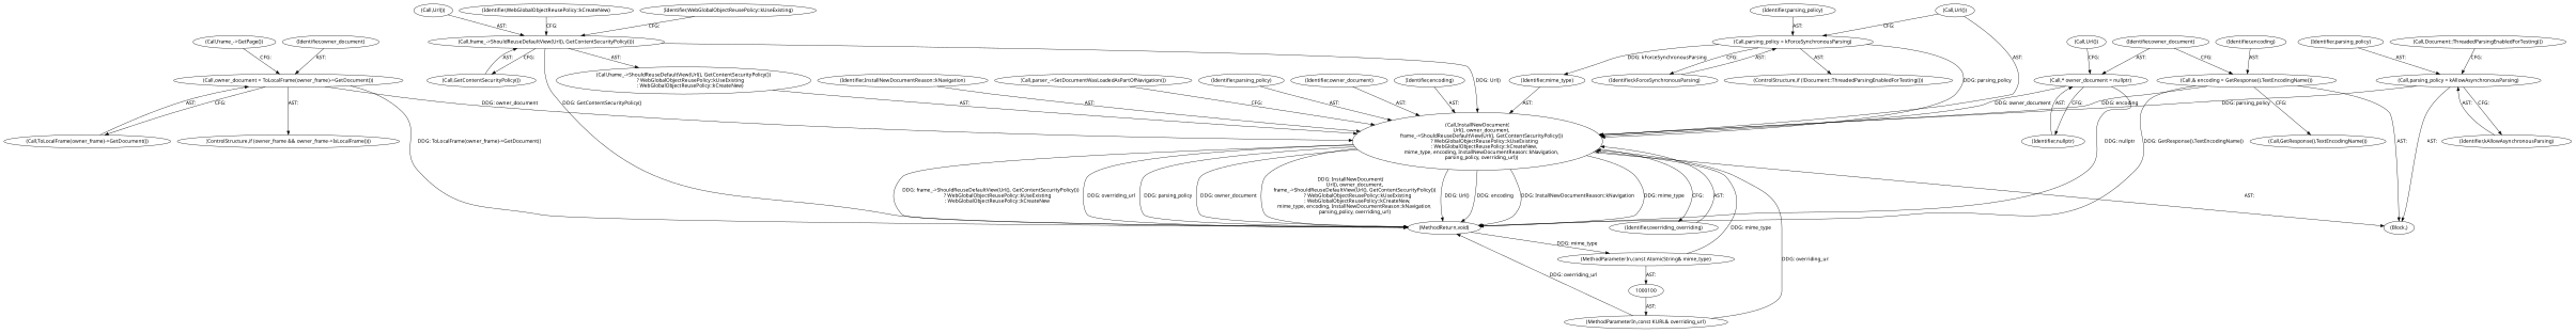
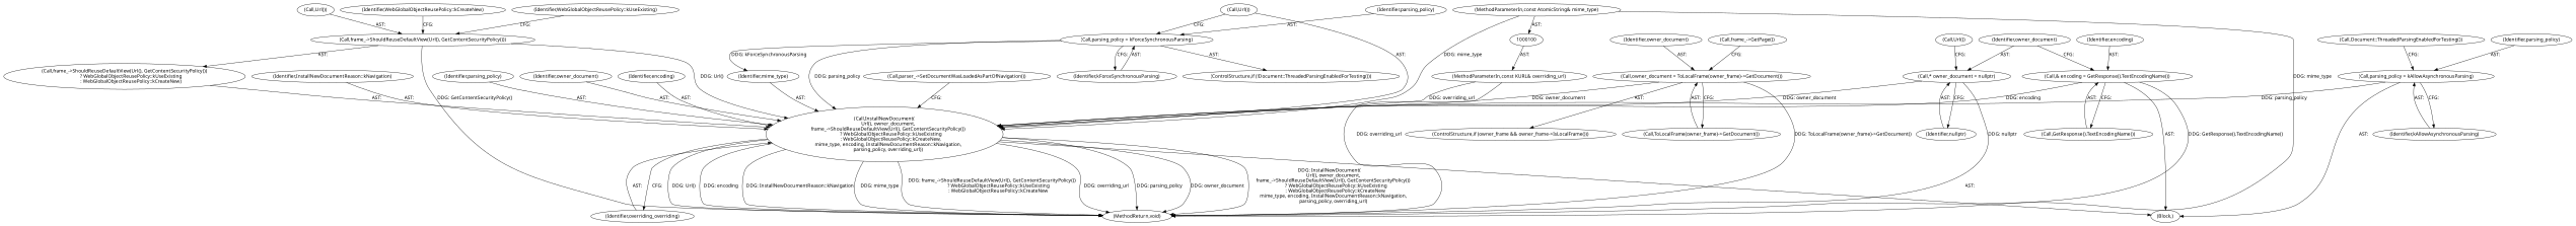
  digraph {
    fontname="Noto Sans"
    node [fontname="Noto Sans"]
    edge [fontname="Noto Sans"]
    n1 [label="(Call,InstallNewDocument(\n      Url(), owner_document,\n      frame_->ShouldReuseDefaultView(Url(), GetContentSecurityPolicy())\n          ? WebGlobalObjectReusePolicy::kUseExisting\n          : WebGlobalObjectReusePolicy::kCreateNew,\n      mime_type, encoding, InstallNewDocumentReason::kNavigation,\n      parsing_policy, overriding_url))"]
    n2 [label="(MethodReturn,void)"]
    n3 [label="(Block,)"]
    n4 [label="(Identifier,overriding_overriding)"]
    n5 [label="(Call,frame_->ShouldReuseDefaultView(Url(), GetContentSecurityPolicy()))"]
    n6 [label="(Call,frame_->ShouldReuseDefaultView(Url(), GetContentSecurityPolicy())\n          ? WebGlobalObjectReusePolicy::kUseExisting\n          : WebGlobalObjectReusePolicy::kCreateNew)"]
-   n7 [label="(Call,GetContentSecurityPolicy())"]
    n8 [label="(Call,owner_document = ToLocalFrame(owner_frame)->GetDocument())"]
    n9 [label="(ControlStructure,if (owner_frame && owner_frame->IsLocalFrame()))"]
    n10 [label="(Call,ToLocalFrame(owner_frame)->GetDocument())"]
    n11 [label="(Call,* owner_document = nullptr)"]
    n12 [label="(Identifier,nullptr)"]
    n13 [label="(MethodParameterIn,const AtomicString& mime_type)"]
    1000100
    n15 [label="(MethodParameterIn,const KURL& overriding_url)"]
    n16 [label="(Call,& encoding = GetResponse().TextEncodingName())"]
    n17 [label="(Call,GetResponse().TextEncodingName())"]
    n18 [label="(Call,parsing_policy = kForceSynchronousParsing)"]
    n19 [label="(Identifier,kForceSynchronousParsing)"]
    n20 [label="(ControlStructure,if (!Document::ThreadedParsingEnabledForTesting()))"]
    n21 [label="(Identifier,mime_type)"]
    n22 [label="(Call,parsing_policy = kAllowAsynchronousParsing)"]
    n23 [label="(Identifier,kAllowAsynchronousParsing)"]
    n24 [label="(Identifier,InstallNewDocumentReason::kNavigation)"]
    n25 [label="(Call,Url())"]
    n26 [label="(Call,parser_->SetDocumentWasLoadedAsPartOfNavigation())"]
    n27 [label="(Call,frame_->GetPage())"]
    n28 [label="(Call,Url())"]
    n29 [label="(Identifier,parsing_policy)"]
    n30 [label="(Call,Url())"]
    n31 [label="(Identifier,parsing_policy)"]
    n32 [label="(Identifier,owner_document)"]
    n33 [label="(Identifier,encoding)"]
    n34 [label="(Call,Document::ThreadedParsingEnabledForTesting())"]
    n35 [label="(Identifier,owner_document)"]
    n36 [label="(Identifier,encoding)"]
    n37 [label="(Identifier,WebGlobalObjectReusePolicy::kCreateNew)"]
    n38 [label="(Identifier,owner_document)"]
    n39 [label="(Identifier,WebGlobalObjectReusePolicy::kUseExisting)"]
    n40 [label="(Identifier,parsing_policy)"]
    n1 -> n2 [label="DDG: frame_->ShouldReuseDefaultView(Url(), GetContentSecurityPolicy())\n          ? WebGlobalObjectReusePolicy::kUseExisting\n          : WebGlobalObjectReusePolicy::kCreateNew"]
    n1 -> n2 [label="DDG: overriding_url"]
    n1 -> n2 [label="DDG: parsing_policy"]
    n1 -> n2 [label="DDG: owner_document"]
    n1 -> n2 [label="DDG: InstallNewDocument(\n      Url(), owner_document,\n      frame_->ShouldReuseDefaultView(Url(), GetContentSecurityPolicy())\n          ? WebGlobalObjectReusePolicy::kUseExisting\n          : WebGlobalObjectReusePolicy::kCreateNew,\n      mime_type, encoding, InstallNewDocumentReason::kNavigation,\n      parsing_policy, overriding_url)"]
    n1 -> n2 [label="DDG: Url()"]
    n1 -> n2 [label="DDG: encoding"]
    n1 -> n2 [label="DDG: InstallNewDocumentReason::kNavigation"]
    n1 -> n2 [label="DDG: mime_type"]
    n1 -> n3 [label="AST: "]
    n1 -> n4 [label="CFG: "]
    n4 -> n1 [label="AST: "]
    n5 -> n1 [label="DDG: Url()"]
    n5 -> n2 [label="DDG: GetContentSecurityPolicy()"]
    n5 -> n6 [label="AST: "]
-   n5 -> n7 [label="CFG: "]
    n6 -> n1 [label="AST: "]
-   n7 -> n5 [label="AST: "]
    n8 -> n1 [label="DDG: owner_document"]
    n8 -> n2 [label="DDG: ToLocalFrame(owner_frame)->GetDocument()"]
    n8 -> n9 [label="AST: "]
    n8 -> n10 [label="CFG: "]
    n10 -> n8 [label="AST: "]
    n11 -> n1 [label="DDG: owner_document"]
    n11 -> n2 [label="DDG: nullptr"]
    n11 -> n12 [label="CFG: "]
    n12 -> n11 [label="AST: "]
    n13 -> n1 [label="DDG: mime_type"]
-   n2 -> n13 [label="DDG: mime_type"]
+   n13 -> n2 [label="DDG: mime_type"]
    n13 -> 1000100 [label="AST: "]
    1000100 -> n15 [label="AST: "]
    n15 -> n1 [label="DDG: overriding_url"]
    n15 -> n2 [label="DDG: overriding_url"]
    n16 -> n1 [label="DDG: encoding"]
    n16 -> n2 [label="DDG: GetResponse().TextEncodingName()"]
    n16 -> n3 [label="AST: "]
    n16 -> n17 [label="CFG: "]
+   n17 -> n16 [label="AST: "]
    n18 -> n1 [label="DDG: parsing_policy"]
    n18 -> n19 [label="CFG: "]
    n18 -> n20 [label="AST: "]
    n18 -> n21 [label="DDG: kForceSynchronousParsing"]
    n19 -> n18 [label="AST: "]
    n21 -> n1 [label="AST: "]
    n22 -> n1 [label="DDG: parsing_policy"]
    n22 -> n3 [label="AST: "]
    n22 -> n23 [label="CFG: "]
    n23 -> n22 [label="AST: "]
    n24 -> n1 [label="AST: "]
    n25 -> n1 [label="AST: "]
    n25 -> n18 [label="CFG: "]
    n26 -> n1 [label="CFG: "]
    n27 -> n8 [label="CFG: "]
    n28 -> n5 [label="AST: "]
    n29 -> n18 [label="AST: "]
    n30 -> n11 [label="CFG: "]
    n31 -> n1 [label="AST: "]
    n32 -> n11 [label="AST: "]
    n32 -> n16 [label="CFG: "]
    n33 -> n16 [label="AST: "]
    n34 -> n22 [label="CFG: "]
    n35 -> n1 [label="AST: "]
    n36 -> n1 [label="AST: "]
    n37 -> n5 [label="CFG: "]
    n38 -> n8 [label="AST: "]
    n39 -> n5 [label="CFG: "]
    n40 -> n22 [label="AST: "]
  }
